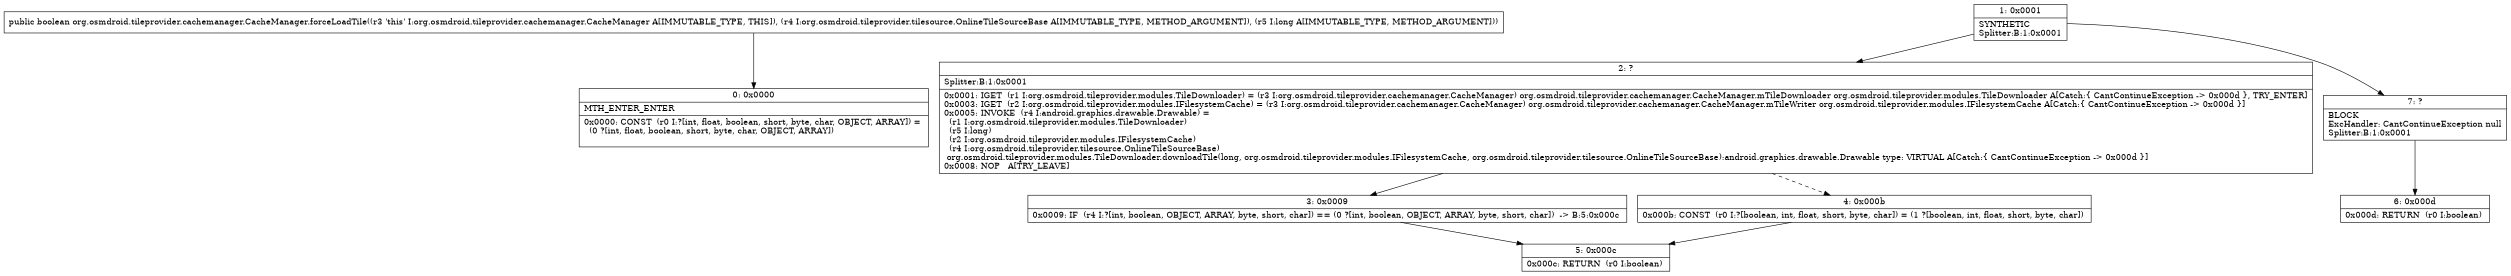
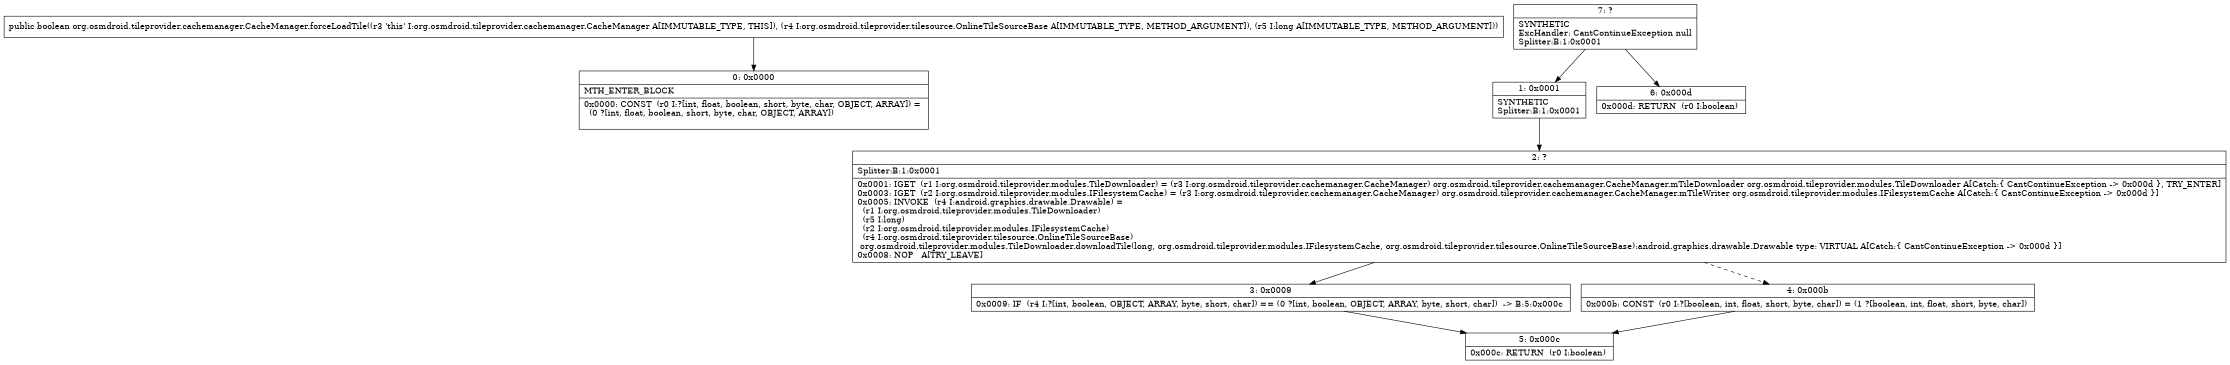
  digraph {
    node [shape=record]
-   n1 [label="{0\:\ 0x0000|MTH_ENTER_ENTER\l|0x0000: CONST  (r0 I:?[int, float, boolean, short, byte, char, OBJECT, ARRAY]) = \l  (0 ?[int, float, boolean, short, byte, char, OBJECT, ARRAY])\l \l}"]
+   n1 [label="{0\:\ 0x0000|MTH_ENTER_BLOCK\l|0x0000: CONST  (r0 I:?[int, float, boolean, short, byte, char, OBJECT, ARRAY]) = \l  (0 ?[int, float, boolean, short, byte, char, OBJECT, ARRAY])\l \l}"]
    n2 [label="{1\:\ 0x0001|SYNTHETIC\lSplitter:B:1:0x0001\l}"]
    n3 [label="{2\:\ ?|Splitter:B:1:0x0001\l|0x0001: IGET  (r1 I:org.osmdroid.tileprovider.modules.TileDownloader) = (r3 I:org.osmdroid.tileprovider.cachemanager.CacheManager) org.osmdroid.tileprovider.cachemanager.CacheManager.mTileDownloader org.osmdroid.tileprovider.modules.TileDownloader A[Catch:\{ CantContinueException \-\> 0x000d \}, TRY_ENTER]\l0x0003: IGET  (r2 I:org.osmdroid.tileprovider.modules.IFilesystemCache) = (r3 I:org.osmdroid.tileprovider.cachemanager.CacheManager) org.osmdroid.tileprovider.cachemanager.CacheManager.mTileWriter org.osmdroid.tileprovider.modules.IFilesystemCache A[Catch:\{ CantContinueException \-\> 0x000d \}]\l0x0005: INVOKE  (r4 I:android.graphics.drawable.Drawable) = \l  (r1 I:org.osmdroid.tileprovider.modules.TileDownloader)\l  (r5 I:long)\l  (r2 I:org.osmdroid.tileprovider.modules.IFilesystemCache)\l  (r4 I:org.osmdroid.tileprovider.tilesource.OnlineTileSourceBase)\l org.osmdroid.tileprovider.modules.TileDownloader.downloadTile(long, org.osmdroid.tileprovider.modules.IFilesystemCache, org.osmdroid.tileprovider.tilesource.OnlineTileSourceBase):android.graphics.drawable.Drawable type: VIRTUAL A[Catch:\{ CantContinueException \-\> 0x000d \}]\l0x0008: NOP   A[TRY_LEAVE]\l}"]
-   n4 [label="{7\:\ ?|BLOCK\lExcHandler: CantContinueException null\lSplitter:B:1:0x0001\l}"]
+   n4 [label="{7\:\ ?|SYNTHETIC\lExcHandler: CantContinueException null\lSplitter:B:1:0x0001\l}"]
    n5 [label="{3\:\ 0x0009|0x0009: IF  (r4 I:?[int, boolean, OBJECT, ARRAY, byte, short, char]) == (0 ?[int, boolean, OBJECT, ARRAY, byte, short, char])  \-\> B:5:0x000c \l}"]
    n6 [label="{4\:\ 0x000b|0x000b: CONST  (r0 I:?[boolean, int, float, short, byte, char]) = (1 ?[boolean, int, float, short, byte, char]) \l}"]
    n7 [label="{6\:\ 0x000d|0x000d: RETURN  (r0 I:boolean) \l}"]
    n8 [label="{5\:\ 0x000c|0x000c: RETURN  (r0 I:boolean) \l}"]
    n9 [label="{public boolean org.osmdroid.tileprovider.cachemanager.CacheManager.forceLoadTile((r3 'this' I:org.osmdroid.tileprovider.cachemanager.CacheManager A[IMMUTABLE_TYPE, THIS]), (r4 I:org.osmdroid.tileprovider.tilesource.OnlineTileSourceBase A[IMMUTABLE_TYPE, METHOD_ARGUMENT]), (r5 I:long A[IMMUTABLE_TYPE, METHOD_ARGUMENT])) }"]
    n2 -> n3
-   n2 -> n4
+   n4 -> n2
    n3 -> n5
    n3 -> n6 [style=dashed]
    n4 -> n7
    n5 -> n8
    n6 -> n8
    n9 -> n1
  }
